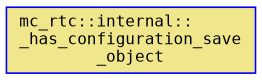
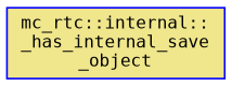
  digraph {
    rankdir=TB
    fontname="DejaVu Sans Mono"
-   n1 [color=blue fillcolor=khaki fontname="DejaVu Sans Mono" fontsize=10 height=0.2 label="mc_rtc::internal::\l_has_configuration_save\l_object" shape=record style=filled width=0.4]
+   n1 [color=blue fillcolor=khaki fontname="DejaVu Sans Mono" fontsize=10 height=0.2 label="mc_rtc::internal::\l_has_internal_save\l_object" shape=record style=filled width=0.4]
  }
